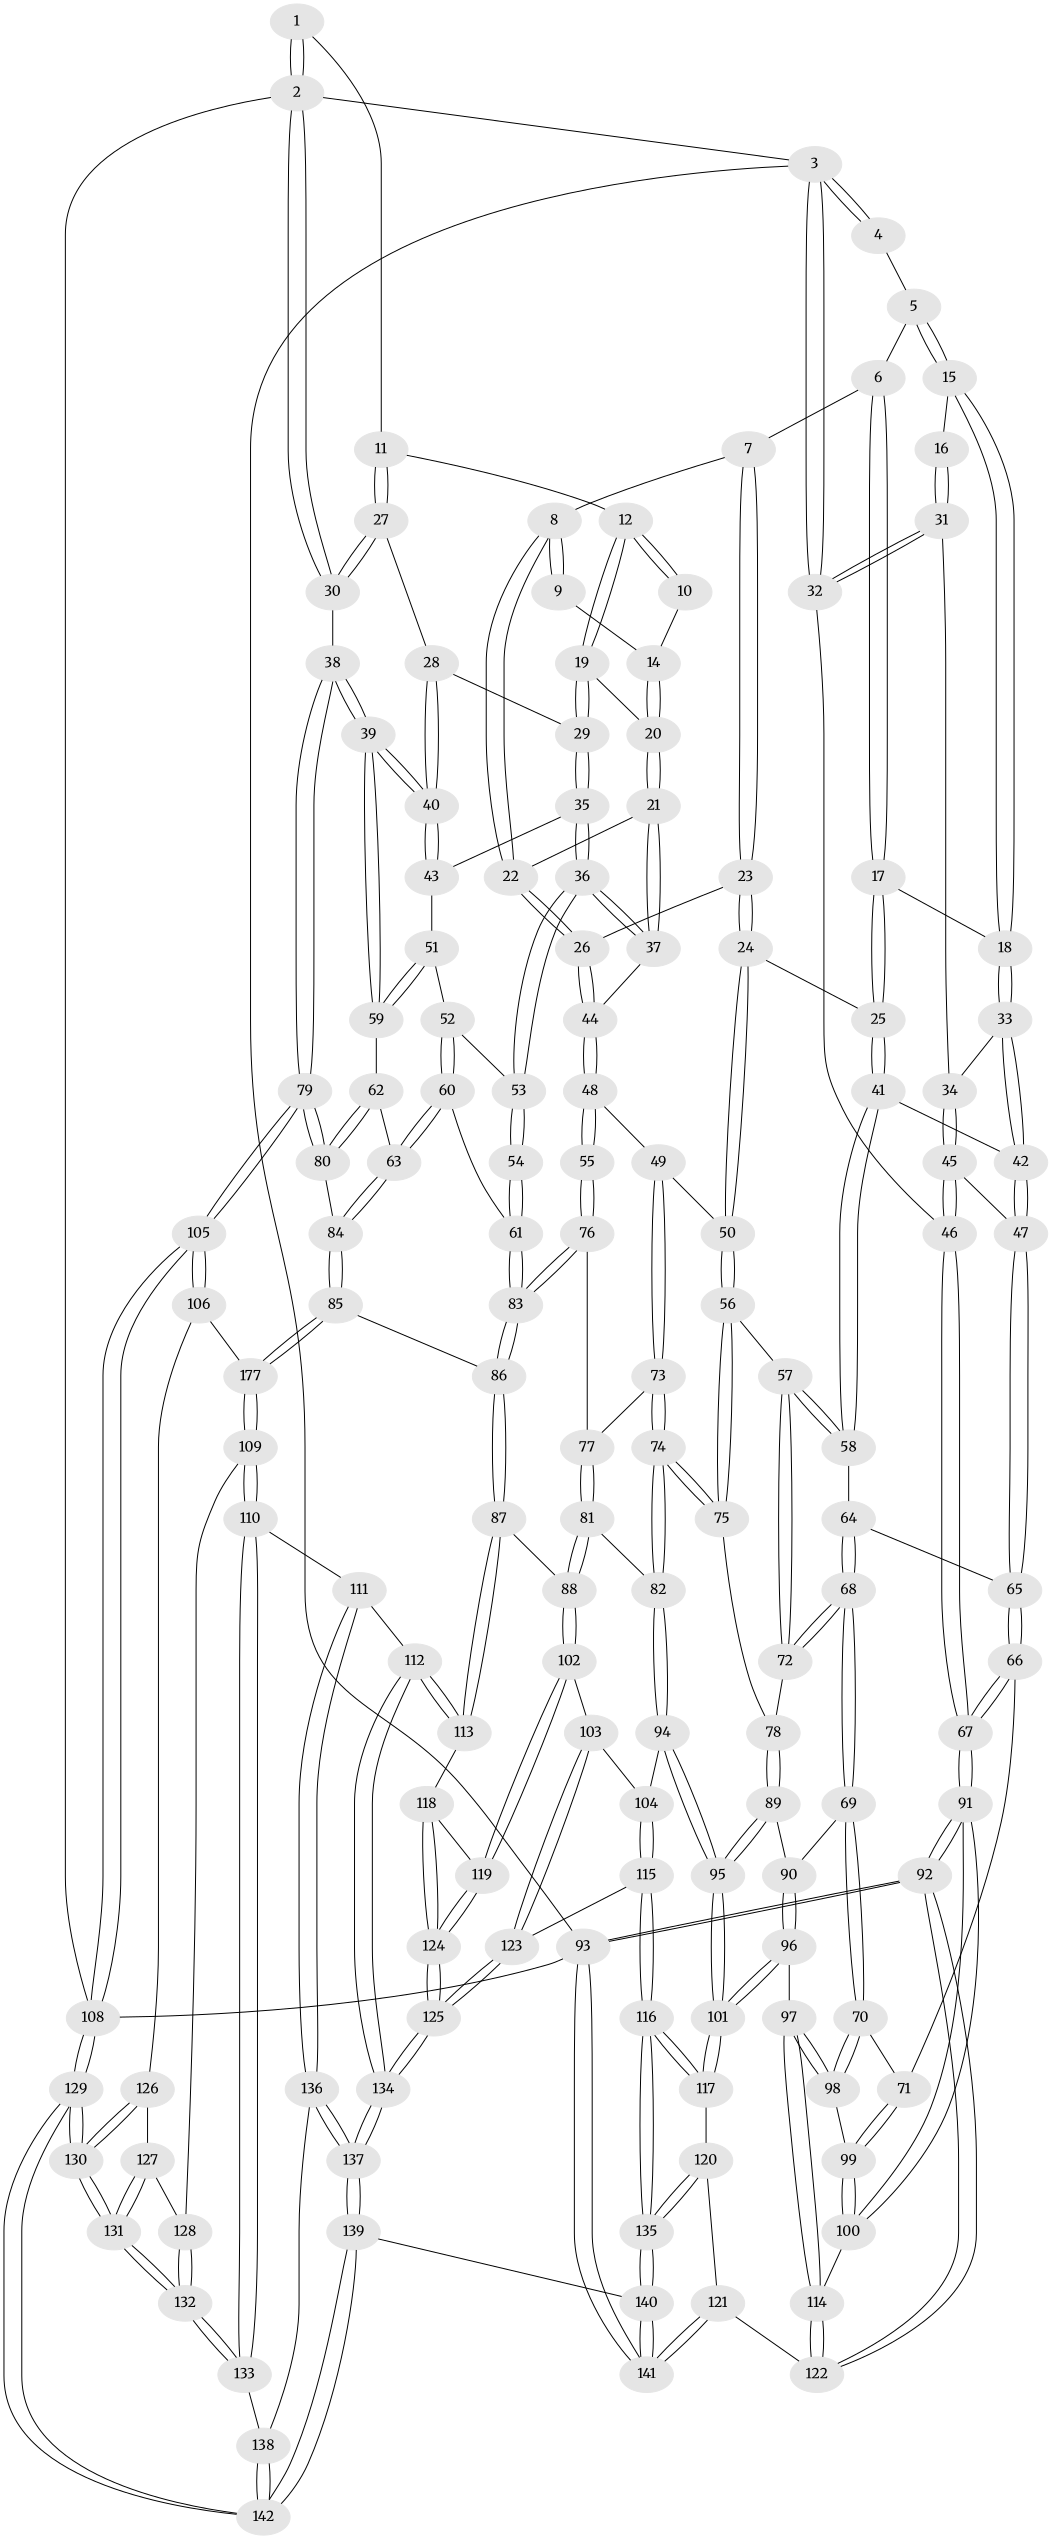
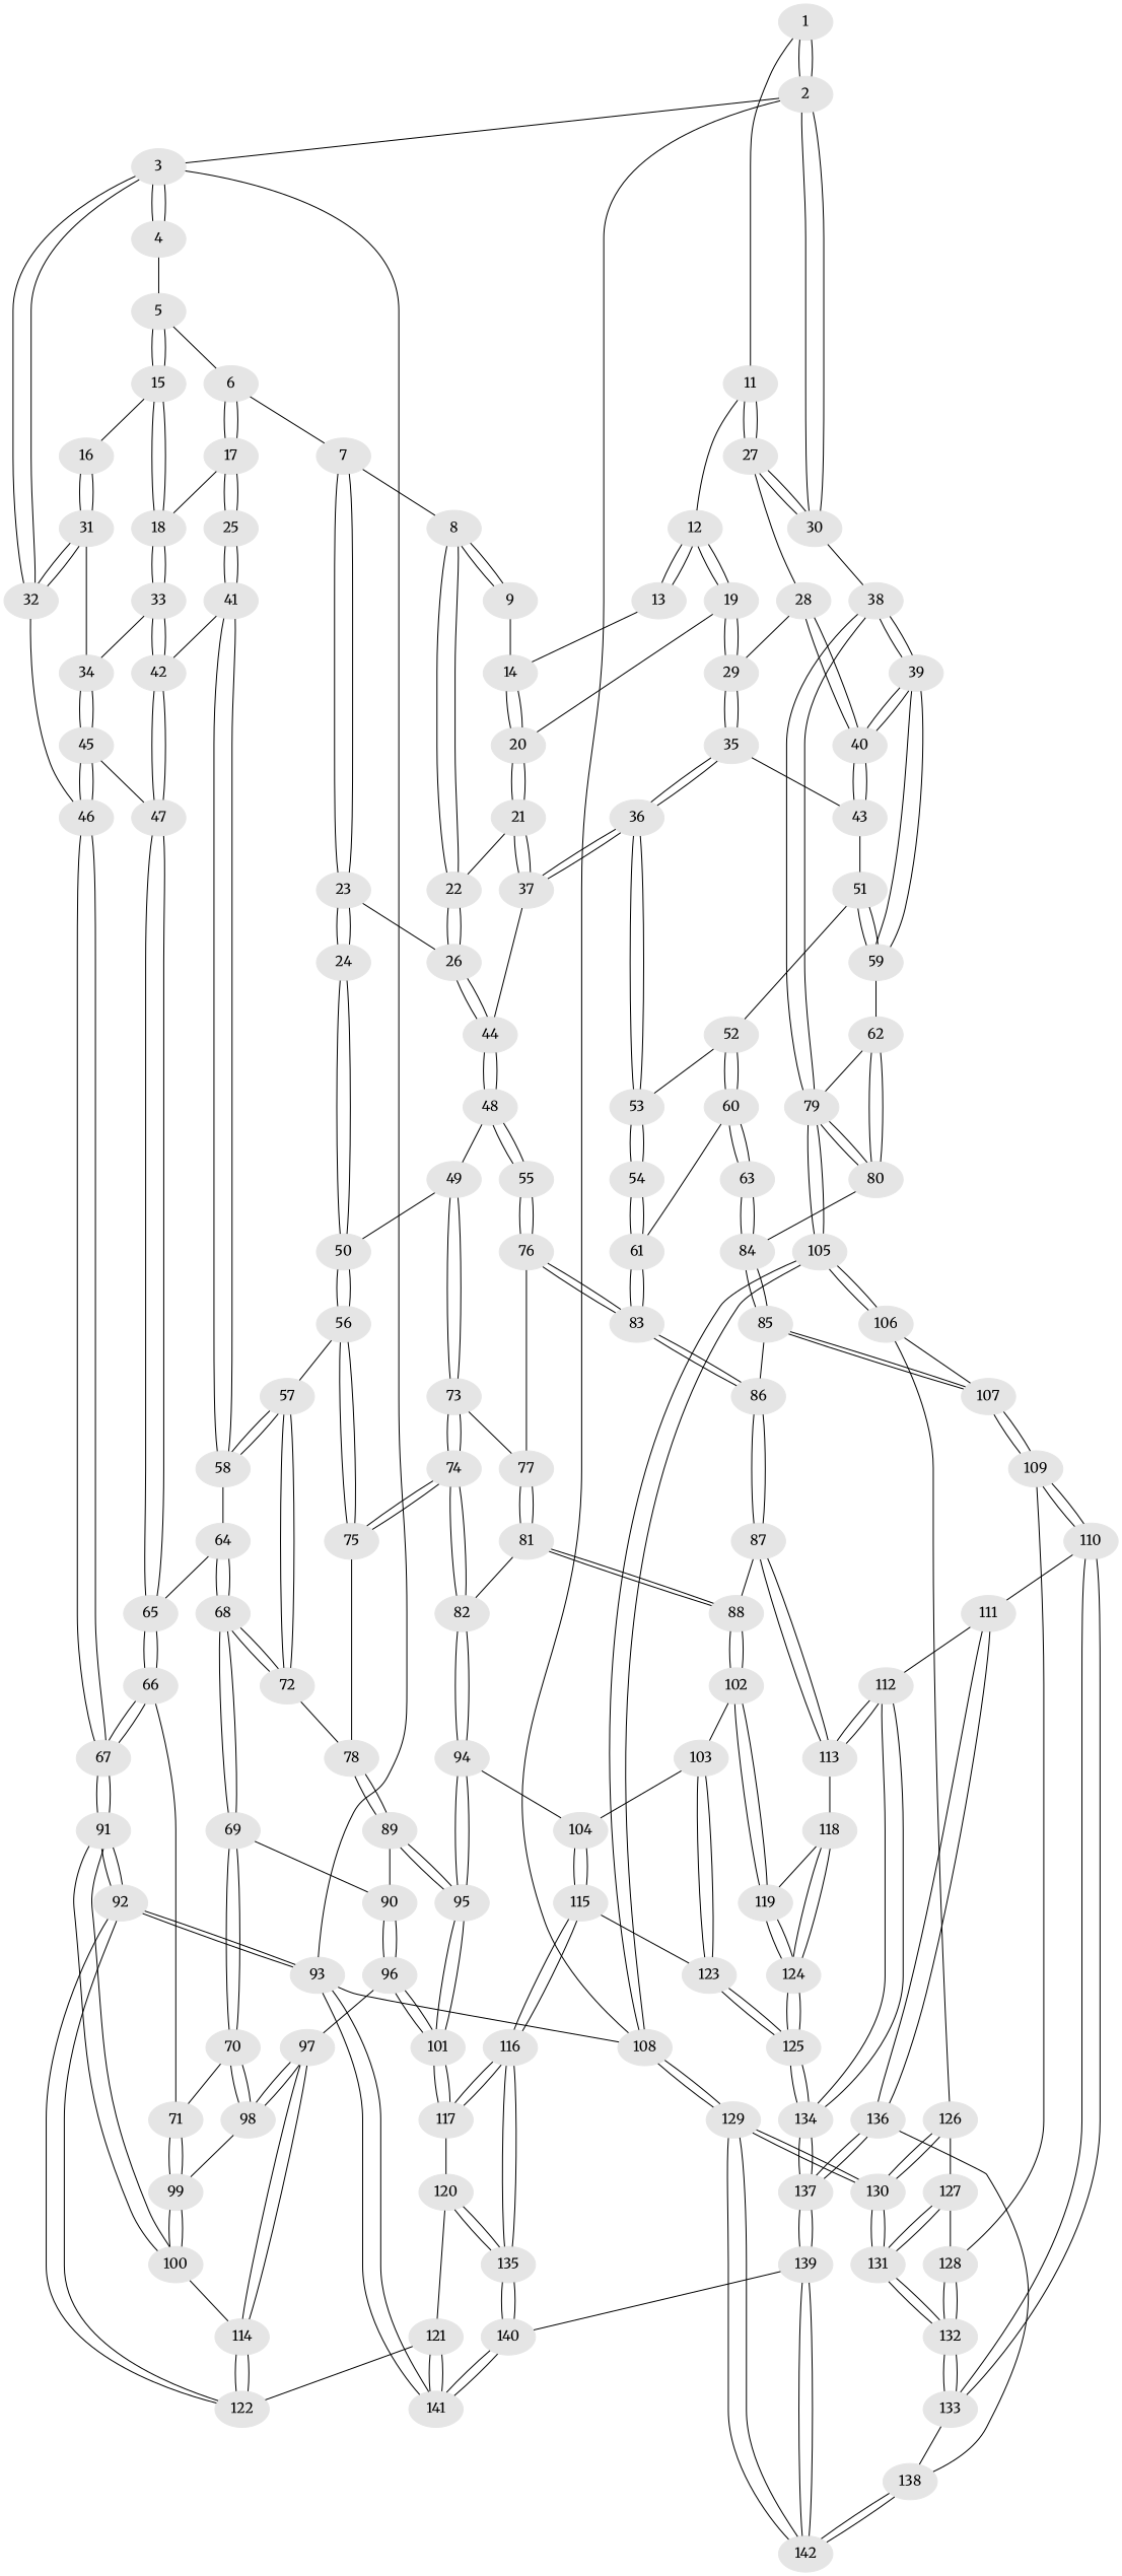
  graph {
    fontname=Merriweather
    node [color=gray90 fontname=Merriweather style=filled]
    edge [fontname=Merriweather]
    1
    2
    11
    3
    30
    108
    12
    27
    4
    32
    93
    38
    129
    5
    46
    141
    6
    15
    16
    31
    7
    17
    18
    8
    23
    25
    9
    22
    26
    24
    14
    20
-   13 [label=10]
+   13
    19
    28
    29
    21
    33
    34
    41
    42
    35
    37
    44
    50
    56
    58
    48
    40
    43
    36
    39
    79
    45
    67
    47
    53
    51
    54
    59
    80
    105
    62
    64
    65
    52
    49
    55
    91
    66
    73
    76
    74
    77
    57
    75
    60
    61
    63
    83
    72
    78
    68
    84
    86
    85
    69
    71
    99
    92
    100
    70
    90
    98
    96
    89
    82
    81
    94
    88
    95
    106
    102
    104
    87
-   107 [label=177]
+   107
    109
    113
    118
    103
    119
    101
    97
    122
    114
    115
    117
    120
    123
    124
    125
    116
    126
    127
    130
    110
    128
    142
    111
    133
    132
    112
    136
    138
    134
    137
    135
    140
    121
    131
    139
    1 -- 2
    1 -- 2
    1 -- 11
    2 -- 3
    2 -- 30
    2 -- 30
    2 -- 108
    11 -- 12
    11 -- 27
    11 -- 27
    3 -- 4
    3 -- 4
    3 -- 32
    3 -- 32
    3 -- 93
    30 -- 38
    108 -- 129
    108 -- 129
    12 -- 13
    12 -- 13
    12 -- 19
    12 -- 19
    27 -- 30
    27 -- 30
    27 -- 28
    4 -- 5
    32 -- 46
    93 -- 108
    93 -- 141
    93 -- 141
    38 -- 39
    38 -- 39
    38 -- 79
    38 -- 79
    129 -- 130
    129 -- 130
    129 -- 142
    129 -- 142
    5 -- 6
    5 -- 15
    5 -- 15
    46 -- 67
    46 -- 67
    6 -- 7
    6 -- 17
    6 -- 17
    15 -- 16
    15 -- 18
    15 -- 18
    16 -- 31
    16 -- 31
    31 -- 32
    31 -- 32
    31 -- 34
    7 -- 8
    7 -- 23
    7 -- 23
    17 -- 18
    17 -- 25
    17 -- 25
    18 -- 33
    18 -- 33
    8 -- 9
    8 -- 9
    8 -- 22
    8 -- 22
    23 -- 26
    23 -- 24
    23 -- 24
    25 -- 41
    25 -- 41
    9 -- 14
    22 -- 26
    22 -- 26
    26 -- 44
    26 -- 44
-   24 -- 25
    24 -- 50
    24 -- 50
    14 -- 20
    14 -- 20
    20 -- 21
    20 -- 21
    13 -- 14
    19 -- 20
    19 -- 29
    19 -- 29
    28 -- 29
    28 -- 40
    28 -- 40
    29 -- 35
    29 -- 35
    21 -- 22
    21 -- 37
    21 -- 37
    33 -- 34
    33 -- 42
    33 -- 42
    34 -- 45
    34 -- 45
    41 -- 42
    41 -- 58
    41 -- 58
    42 -- 47
    42 -- 47
    35 -- 43
    35 -- 36
    35 -- 36
    37 -- 44
    44 -- 48
    44 -- 48
    50 -- 56
    50 -- 56
    56 -- 57
    56 -- 75
    56 -- 75
    58 -- 64
    48 -- 49
    48 -- 55
    48 -- 55
    40 -- 43
    40 -- 43
    43 -- 51
    36 -- 37
    36 -- 37
    36 -- 53
    36 -- 53
    39 -- 40
    39 -- 40
    39 -- 59
    39 -- 59
    79 -- 80
    79 -- 80
    79 -- 105
    79 -- 105
    45 -- 46
    45 -- 46
    45 -- 47
    67 -- 91
    67 -- 91
    47 -- 65
    47 -- 65
    53 -- 54
    53 -- 54
    51 -- 59
    51 -- 59
    51 -- 52
    54 -- 61
    54 -- 61
    59 -- 62
    80 -- 84
    105 -- 108
    105 -- 108
    105 -- 106
    105 -- 106
    62 -- 80
    62 -- 80
-   62 -- 63
+   62 -- 79
    64 -- 65
    64 -- 68
    64 -- 68
    65 -- 66
    65 -- 66
    52 -- 53
    52 -- 60
    52 -- 60
    49 -- 50
    49 -- 73
    49 -- 73
    55 -- 76
    55 -- 76
    91 -- 92
    91 -- 92
    91 -- 100
    91 -- 100
    66 -- 67
    66 -- 67
    66 -- 71
    73 -- 74
    73 -- 74
    73 -- 77
    76 -- 77
    76 -- 83
    76 -- 83
    74 -- 75
    74 -- 75
    74 -- 82
    74 -- 82
    77 -- 81
    77 -- 81
    57 -- 58
    57 -- 58
    57 -- 72
    57 -- 72
    75 -- 78
    60 -- 61
    60 -- 63
    60 -- 63
    61 -- 83
    61 -- 83
    63 -- 84
    63 -- 84
    83 -- 86
    83 -- 86
    72 -- 78
    78 -- 89
    78 -- 89
    68 -- 72
    68 -- 72
    68 -- 69
    68 -- 69
    84 -- 85
    84 -- 85
    86 -- 87
    86 -- 87
    85 -- 86
    85 -- 107
    85 -- 107
    69 -- 70
    69 -- 70
    69 -- 90
    71 -- 99
    71 -- 99
    99 -- 100
    99 -- 100
    92 -- 93
    92 -- 93
    92 -- 122
    92 -- 122
    100 -- 114
    70 -- 71
    70 -- 98
    70 -- 98
    90 -- 96
    90 -- 96
    98 -- 99
    96 -- 101
    96 -- 101
    96 -- 97
    89 -- 90
    89 -- 95
    89 -- 95
    82 -- 94
    82 -- 94
    81 -- 82
    81 -- 88
    81 -- 88
    94 -- 95
    94 -- 95
    94 -- 104
    88 -- 102
    88 -- 102
    95 -- 101
    95 -- 101
    106 -- 107
    106 -- 126
    102 -- 103
    102 -- 119
    102 -- 119
    104 -- 115
    104 -- 115
    87 -- 88
    87 -- 113
    87 -- 113
    107 -- 109
    107 -- 109
    109 -- 110
    109 -- 110
    109 -- 128
    113 -- 118
    118 -- 119
    118 -- 124
    118 -- 124
    103 -- 104
    103 -- 123
    103 -- 123
    119 -- 124
    119 -- 124
    101 -- 117
    101 -- 117
    97 -- 98
    97 -- 98
    97 -- 114
    97 -- 114
    114 -- 122
    114 -- 122
    115 -- 123
    115 -- 116
    115 -- 116
    117 -- 120
    120 -- 135
    120 -- 135
    120 -- 121
    123 -- 125
    123 -- 125
    124 -- 125
    124 -- 125
    125 -- 134
    125 -- 134
    116 -- 117
    116 -- 117
    116 -- 135
    116 -- 135
    126 -- 127
    126 -- 130
    126 -- 130
    127 -- 128
    127 -- 131
    127 -- 131
    130 -- 131
    130 -- 131
    110 -- 111
    110 -- 133
    110 -- 133
    128 -- 132
    128 -- 132
    111 -- 112
    111 -- 136
    111 -- 136
    133 -- 138
    132 -- 133
    132 -- 133
    112 -- 113
    112 -- 113
    112 -- 134
    112 -- 134
    136 -- 138
    136 -- 137
    136 -- 137
    138 -- 142
    138 -- 142
    134 -- 137
    134 -- 137
    137 -- 139
    137 -- 139
    135 -- 140
    135 -- 140
    140 -- 141
    140 -- 141
    121 -- 141
    121 -- 141
    121 -- 122
    131 -- 132
    131 -- 132
    139 -- 142
    139 -- 142
    139 -- 140
  }
